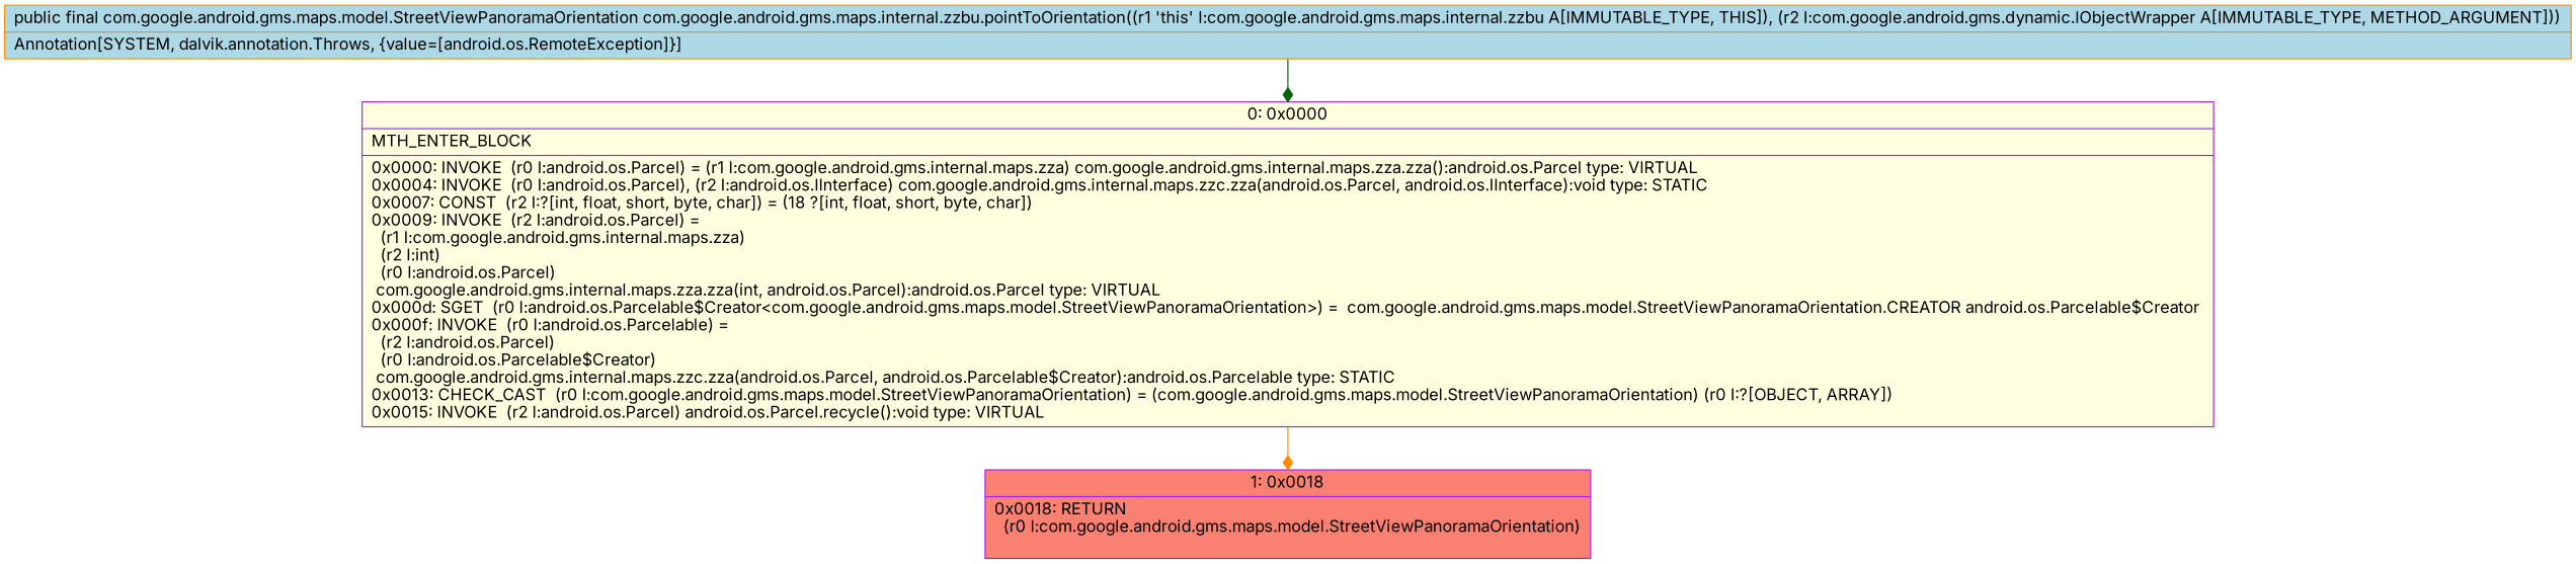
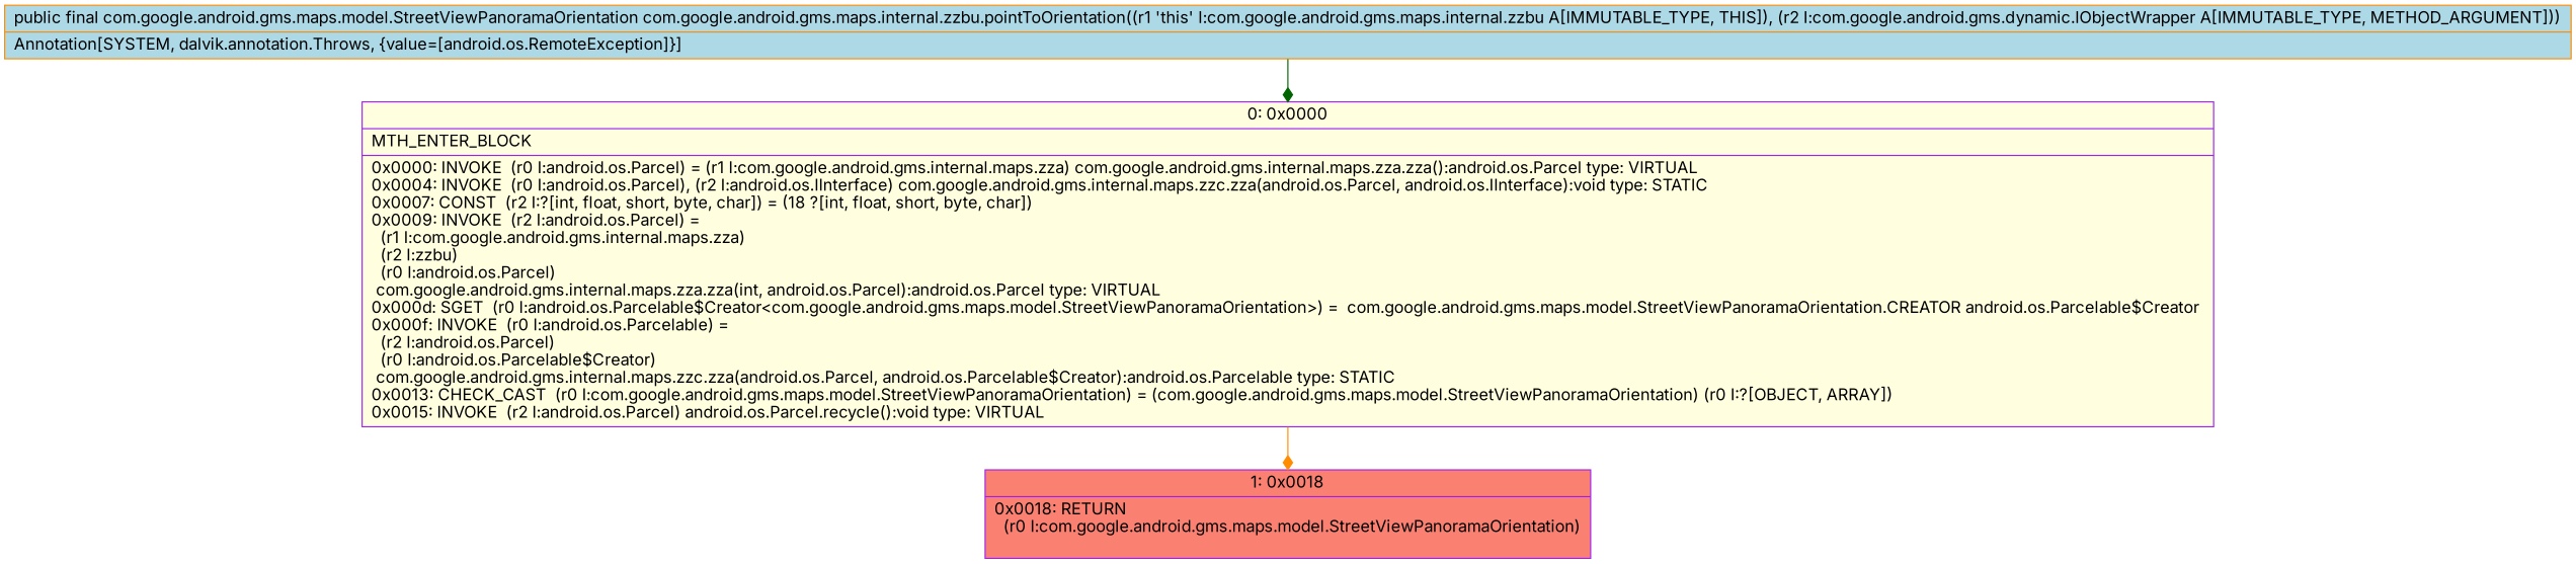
  digraph {
    fontname=Inter
    node [shape=record style=filled color=purple fontname=Inter]
    edge [arrowhead=diamond fontname=Inter]
-   n1 [label="{0\:\ 0x0000|MTH_ENTER_BLOCK\l|0x0000: INVOKE  (r0 I:android.os.Parcel) = (r1 I:com.google.android.gms.internal.maps.zza) com.google.android.gms.internal.maps.zza.zza():android.os.Parcel type: VIRTUAL \l0x0004: INVOKE  (r0 I:android.os.Parcel), (r2 I:android.os.IInterface) com.google.android.gms.internal.maps.zzc.zza(android.os.Parcel, android.os.IInterface):void type: STATIC \l0x0007: CONST  (r2 I:?[int, float, short, byte, char]) = (18 ?[int, float, short, byte, char]) \l0x0009: INVOKE  (r2 I:android.os.Parcel) = \l  (r1 I:com.google.android.gms.internal.maps.zza)\l  (r2 I:int)\l  (r0 I:android.os.Parcel)\l com.google.android.gms.internal.maps.zza.zza(int, android.os.Parcel):android.os.Parcel type: VIRTUAL \l0x000d: SGET  (r0 I:android.os.Parcelable$Creator\<com.google.android.gms.maps.model.StreetViewPanoramaOrientation\>) =  com.google.android.gms.maps.model.StreetViewPanoramaOrientation.CREATOR android.os.Parcelable$Creator \l0x000f: INVOKE  (r0 I:android.os.Parcelable) = \l  (r2 I:android.os.Parcel)\l  (r0 I:android.os.Parcelable$Creator)\l com.google.android.gms.internal.maps.zzc.zza(android.os.Parcel, android.os.Parcelable$Creator):android.os.Parcelable type: STATIC \l0x0013: CHECK_CAST  (r0 I:com.google.android.gms.maps.model.StreetViewPanoramaOrientation) = (com.google.android.gms.maps.model.StreetViewPanoramaOrientation) (r0 I:?[OBJECT, ARRAY]) \l0x0015: INVOKE  (r2 I:android.os.Parcel) android.os.Parcel.recycle():void type: VIRTUAL \l}" fillcolor=lightyellow]
+   n1 [label="{0\:\ 0x0000|MTH_ENTER_BLOCK\l|0x0000: INVOKE  (r0 I:android.os.Parcel) = (r1 I:com.google.android.gms.internal.maps.zza) com.google.android.gms.internal.maps.zza.zza():android.os.Parcel type: VIRTUAL \l0x0004: INVOKE  (r0 I:android.os.Parcel), (r2 I:android.os.IInterface) com.google.android.gms.internal.maps.zzc.zza(android.os.Parcel, android.os.IInterface):void type: STATIC \l0x0007: CONST  (r2 I:?[int, float, short, byte, char]) = (18 ?[int, float, short, byte, char]) \l0x0009: INVOKE  (r2 I:android.os.Parcel) = \l  (r1 I:com.google.android.gms.internal.maps.zza)\l  (r2 I:zzbu)\l  (r0 I:android.os.Parcel)\l com.google.android.gms.internal.maps.zza.zza(int, android.os.Parcel):android.os.Parcel type: VIRTUAL \l0x000d: SGET  (r0 I:android.os.Parcelable$Creator\<com.google.android.gms.maps.model.StreetViewPanoramaOrientation\>) =  com.google.android.gms.maps.model.StreetViewPanoramaOrientation.CREATOR android.os.Parcelable$Creator \l0x000f: INVOKE  (r0 I:android.os.Parcelable) = \l  (r2 I:android.os.Parcel)\l  (r0 I:android.os.Parcelable$Creator)\l com.google.android.gms.internal.maps.zzc.zza(android.os.Parcel, android.os.Parcelable$Creator):android.os.Parcelable type: STATIC \l0x0013: CHECK_CAST  (r0 I:com.google.android.gms.maps.model.StreetViewPanoramaOrientation) = (com.google.android.gms.maps.model.StreetViewPanoramaOrientation) (r0 I:?[OBJECT, ARRAY]) \l0x0015: INVOKE  (r2 I:android.os.Parcel) android.os.Parcel.recycle():void type: VIRTUAL \l}" fillcolor=lightyellow]
    n2 [label="{1\:\ 0x0018|0x0018: RETURN  \l  (r0 I:com.google.android.gms.maps.model.StreetViewPanoramaOrientation)\l \l}" fillcolor=salmon]
    n3 [label="{public final com.google.android.gms.maps.model.StreetViewPanoramaOrientation com.google.android.gms.maps.internal.zzbu.pointToOrientation((r1 'this' I:com.google.android.gms.maps.internal.zzbu A[IMMUTABLE_TYPE, THIS]), (r2 I:com.google.android.gms.dynamic.IObjectWrapper A[IMMUTABLE_TYPE, METHOD_ARGUMENT]))  | Annotation[SYSTEM, dalvik.annotation.Throws, \{value=[android.os.RemoteException]\}]\l}" fillcolor=lightblue color=darkorange]
    n1 -> n2 [color=darkorange]
    n3 -> n1 [color=darkgreen]
  }
